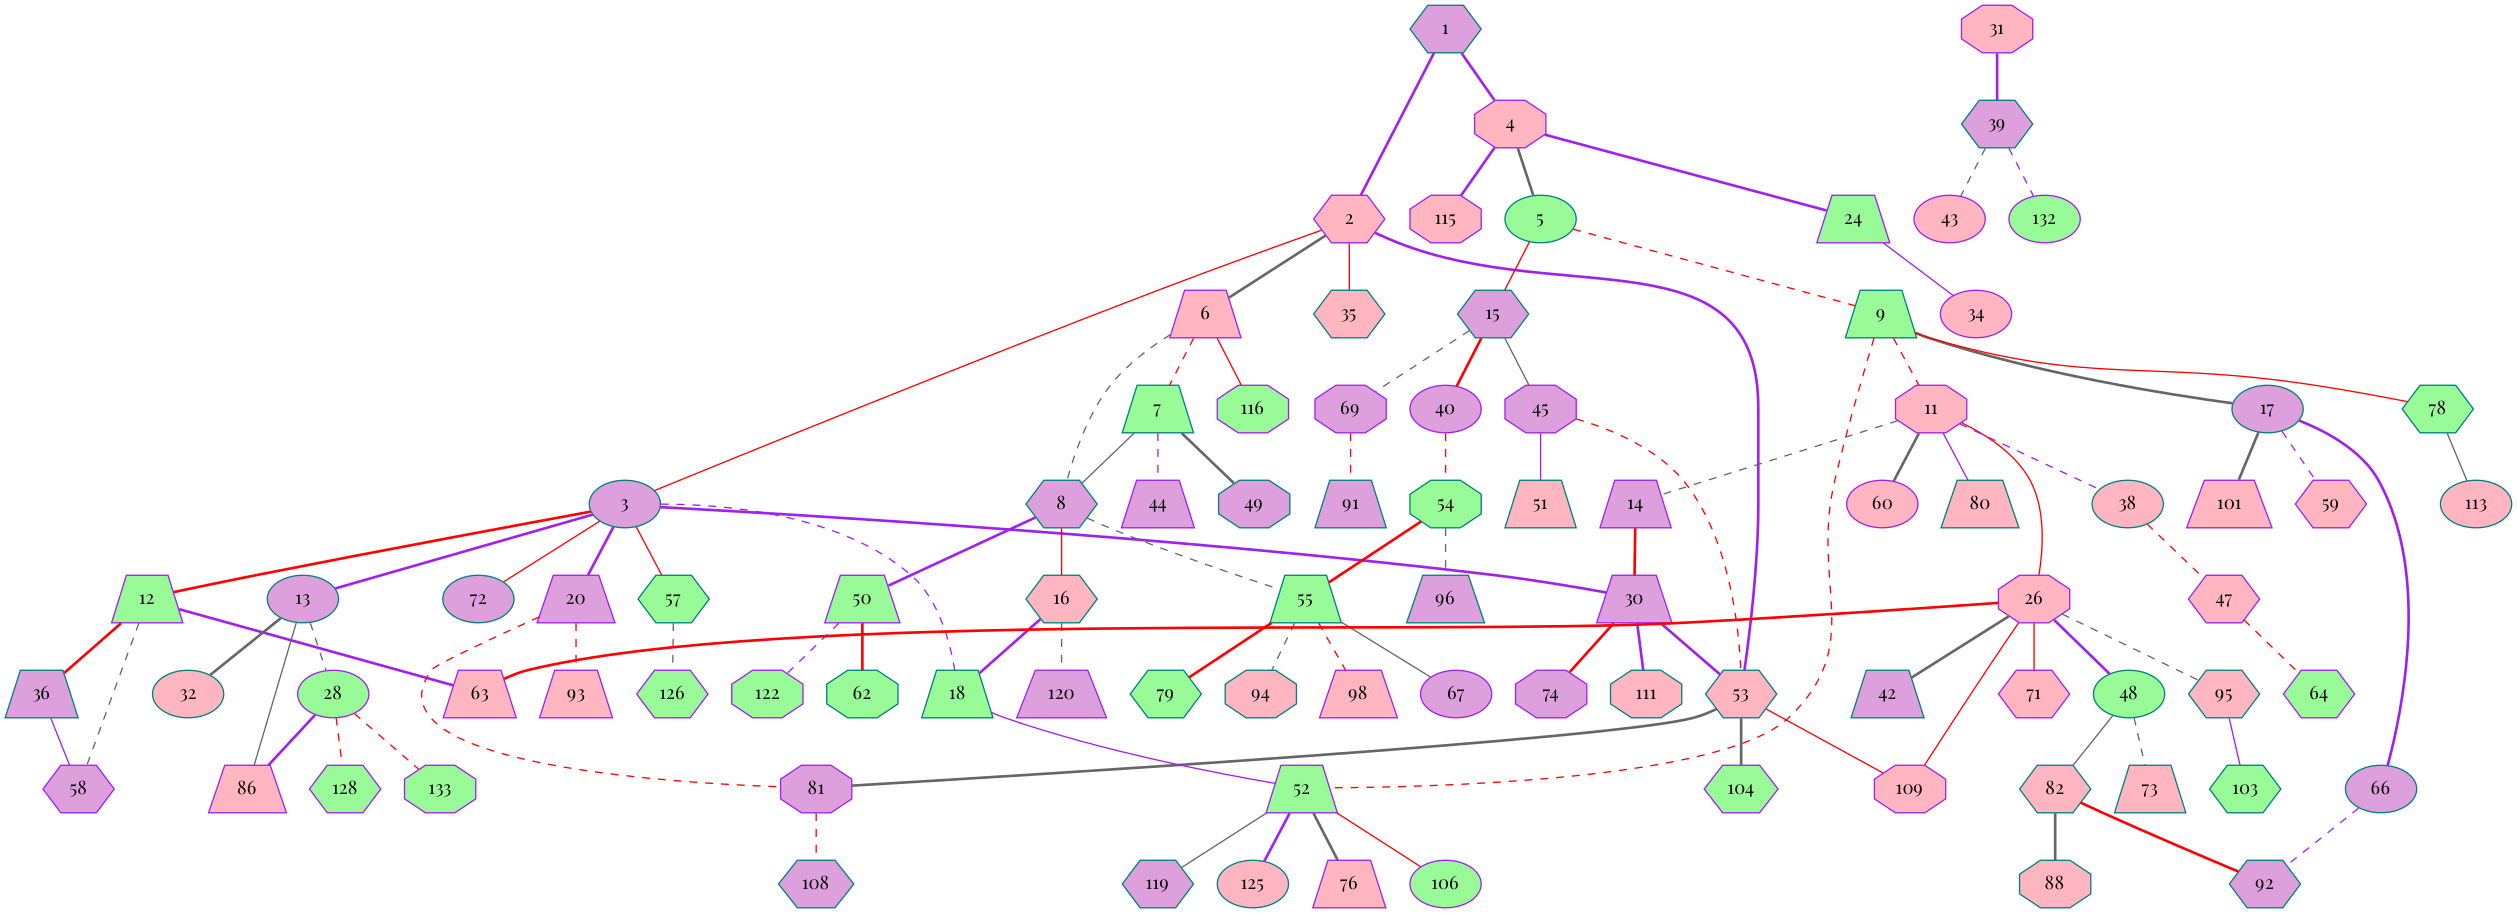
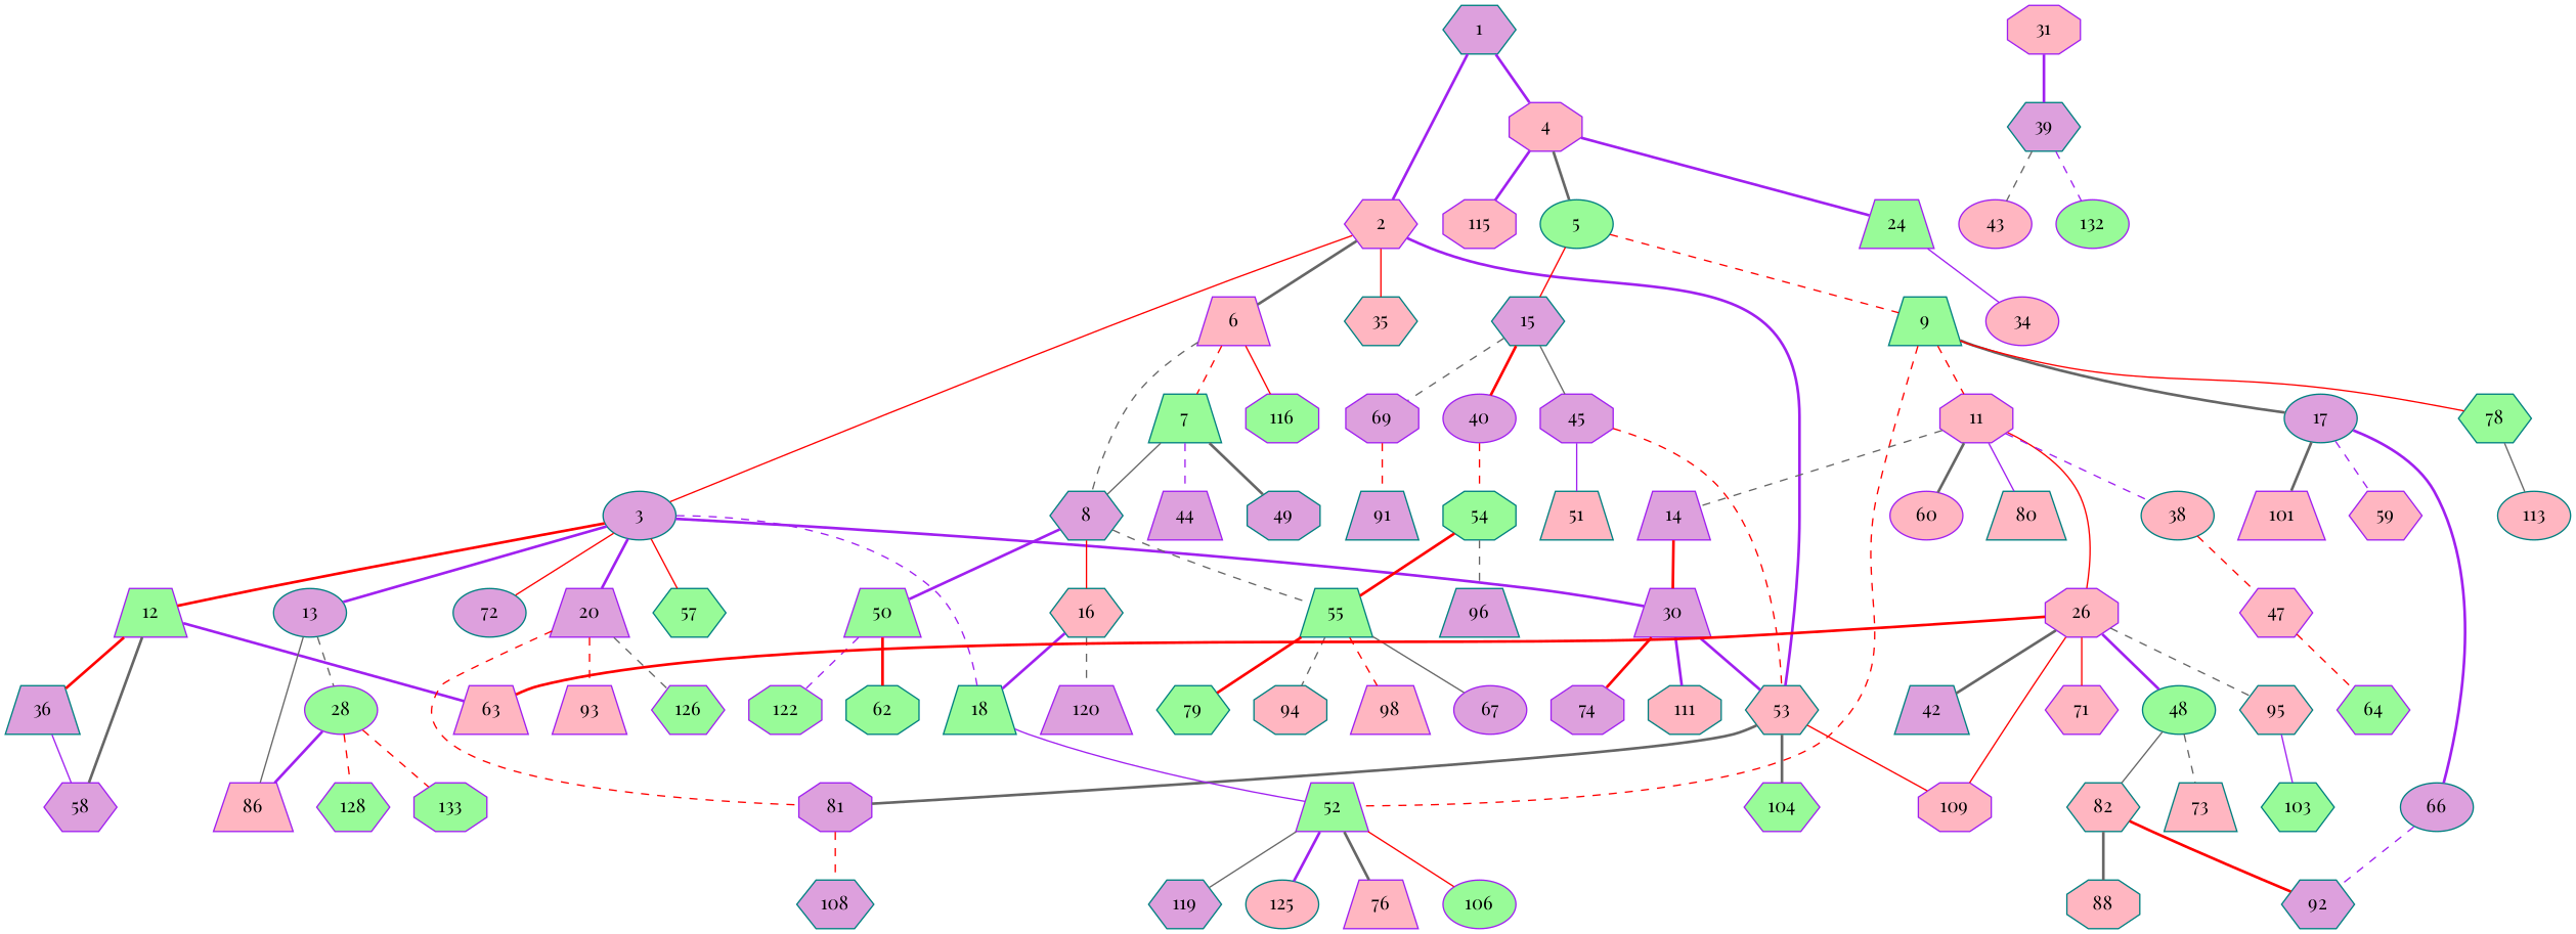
  graph {
    fontname="Playfair Display"
    node [color=purple fillcolor=lightpink fontname="Playfair Display" shape=trapezium style=filled]
    edge [color=red fontname="Playfair Display" style=bold]
    2 [shape=hexagon super="+27"]
    3 [color=teal fillcolor=plum shape=ellipse super="+46"]
    6 [super="+75"]
    35 [color=teal shape=hexagon super="+87"]
    53 [color=teal shape=hexagon super="+102"]
    1 [color=teal fillcolor=plum shape=hexagon]
    4 [shape=octagon]
    5 [color=teal fillcolor=palegreen shape=ellipse]
    24 [fillcolor=palegreen super="+33"]
    115 [shape=octagon]
    12 [fillcolor=palegreen]
    13 [color=teal fillcolor=plum shape=ellipse super="+23"]
    18 [color=teal fillcolor=palegreen super="+41"]
    20 [fillcolor=plum super="+25"]
    30 [fillcolor=plum super="+127"]
    57 [color=teal fillcolor=palegreen shape=hexagon]
    72 [color=teal fillcolor=plum shape=ellipse]
    7 [color=teal fillcolor=palegreen super="+21"]
    8 [color=teal fillcolor=plum shape=hexagon]
    116 [fillcolor=palegreen shape=octagon]
    81 [fillcolor=plum shape=octagon super="+84"]
    109 [shape=octagon super="+114"]
    104 [fillcolor=palegreen shape=hexagon super="+131"]
    36 [color=teal fillcolor=plum super="+100"]
    58 [fillcolor=plum shape=hexagon super="+105"]
    63 [super="+107"]
    28 [fillcolor=palegreen shape=ellipse super="+121"]
-   32 [color=teal shape=ellipse super="+134"]
    86
    52 [fillcolor=palegreen super="+83"]
    93 [super="+130"]
    126 [fillcolor=palegreen shape=hexagon]
    74 [fillcolor=plum shape=octagon]
    111 [color=teal shape=octagon]
    9 [color=teal fillcolor=palegreen super="+10"]
    15 [color=teal fillcolor=plum shape=hexagon super="+22"]
    34 [shape=ellipse super="+65"]
    11 [shape=octagon super="+19"]
    17 [color=teal fillcolor=plum shape=ellipse super="+29"]
    78 [color=teal fillcolor=palegreen shape=hexagon]
    40 [fillcolor=plum shape=ellipse]
    45 [fillcolor=plum shape=octagon super="+61"]
    69 [fillcolor=plum shape=octagon super="+77"]
    31 [shape=octagon super="+68"]
    39 [color=teal fillcolor=plum shape=hexagon super="+89"]
    44 [fillcolor=plum]
    49 [color=teal fillcolor=plum shape=octagon]
    16 [color=teal shape=hexagon super="+37"]
    50 [fillcolor=palegreen super="+90"]
    55 [color=teal fillcolor=palegreen super="+56"]
    120 [fillcolor=plum]
    62 [color=teal fillcolor=palegreen shape=octagon]
    122 [fillcolor=palegreen shape=octagon]
    67 [fillcolor=plum shape=ellipse super="+124"]
    79 [color=teal fillcolor=palegreen shape=hexagon]
    94 [color=teal shape=octagon]
    98
    14 [fillcolor=plum]
    26 [shape=octagon super="+97"]
    38 [color=teal shape=ellipse super="+70"]
    60 [shape=ellipse]
    80 [color=teal]
    59 [shape=hexagon super="+117"]
    66 [color=teal fillcolor=plum shape=ellipse super="+112"]
    101
    76
    106 [fillcolor=palegreen shape=ellipse]
    119 [color=teal fillcolor=plum shape=hexagon]
    125 [color=teal shape=ellipse]
    113 [color=teal shape=ellipse]
    42 [color=teal fillcolor=plum]
    48 [color=teal fillcolor=palegreen shape=ellipse super="+135"]
    71 [shape=hexagon super="+118"]
    95 [color=teal shape=hexagon]
    47 [shape=hexagon]
    128 [fillcolor=palegreen shape=hexagon]
    133 [fillcolor=palegreen shape=octagon]
    54 [color=teal fillcolor=palegreen shape=octagon super="+129"]
    51 [color=teal]
    91 [color=teal fillcolor=plum]
    92 [color=teal fillcolor=plum shape=hexagon]
    108 [color=teal fillcolor=plum shape=hexagon super="+110"]
    73 [color=teal]
    82 [color=teal shape=hexagon super="+85"]
    103 [color=teal fillcolor=palegreen shape=hexagon super="+123"]
    43 [shape=ellipse]
    132 [fillcolor=palegreen shape=ellipse super="+136"]
    64 [fillcolor=palegreen shape=hexagon]
    96 [color=teal fillcolor=plum super="+99"]
    88 [color=teal shape=octagon]
    2 -- 3 [style=solid]
    2 -- 6 [color=gray40]
    2 -- 35 [style=solid]
    2 -- 53 [color=purple]
    3 -- 12
    3 -- 13 [color=purple]
    3 -- 18 [color=purple style=dashed]
    3 -- 20 [color=purple]
    3 -- 30 [color=purple]
    3 -- 57 [style=solid]
    3 -- 72 [style=solid]
    6 -- 7 [style=dashed]
    6 -- 8 [color=gray40 style=dashed]
    6 -- 116 [style=solid]
    53 -- 81 [color=gray40]
    53 -- 109 [style=solid]
    53 -- 104 [color=gray40]
    1 -- 2 [color=purple]
    1 -- 4 [color=purple]
    4 -- 5 [color=gray40]
    4 -- 24 [color=purple]
    4 -- 115 [color=purple]
    5 -- 9 [style=dashed]
    5 -- 15 [style=solid]
    24 -- 34 [color=purple style=solid]
    12 -- 36
-   12 -- 58 [color=gray40 style=dashed]
+   12 -- 58 [color=gray40]
    12 -- 63 [color=purple]
    13 -- 28 [color=gray40 style=dashed]
-   13 -- 32 [color=gray40]
    13 -- 86 [color=gray40 style=solid]
    18 -- 52 [color=purple style=solid]
    20 -- 81 [style=dashed]
    20 -- 93 [style=dashed]
-   57 -- 126 [color=gray40 style=dashed]
+   20 -- 126 [color=gray40 style=dashed]
    30 -- 53 [color=purple]
    30 -- 74
    30 -- 111 [color=purple]
    7 -- 8 [color=gray40 style=solid]
    7 -- 44 [color=purple style=dashed]
    7 -- 49 [color=gray40]
    8 -- 16 [style=solid]
    8 -- 50 [color=purple]
    8 -- 55 [color=gray40 style=dashed]
    81 -- 108 [style=dashed]
    36 -- 58 [color=purple style=solid]
    28 -- 86 [color=purple]
    28 -- 128 [style=dashed]
    28 -- 133 [style=dashed]
    52 -- 76 [color=gray40]
    52 -- 106 [style=solid]
    52 -- 119 [color=gray40 style=solid]
    52 -- 125 [color=purple]
    9 -- 52 [style=dashed]
    9 -- 11 [style=dashed]
    9 -- 17 [color=gray40]
    9 -- 78 [style=solid]
    15 -- 40
    15 -- 45 [color=gray40 style=solid]
    15 -- 69 [color=gray40 style=dashed]
    11 -- 14 [color=gray40 style=dashed]
    11 -- 26 [style=solid]
    11 -- 38 [color=purple style=dashed]
    11 -- 60 [color=gray40]
    11 -- 80 [color=purple style=solid]
    17 -- 59 [color=purple style=dashed]
    17 -- 66 [color=purple]
    17 -- 101 [color=gray40]
    78 -- 113 [color=gray40 style=solid]
    40 -- 54 [style=dashed]
    45 -- 53 [style=dashed]
    45 -- 51 [color=purple style=solid]
    69 -- 91 [style=dashed]
    31 -- 39 [color=purple]
    39 -- 43 [color=gray40 style=dashed]
    39 -- 132 [color=purple style=dashed]
    16 -- 18 [color=purple]
    16 -- 120 [color=gray40 style=dashed]
    50 -- 62
    50 -- 122 [color=purple style=dashed]
    55 -- 67 [color=gray40 style=solid]
    55 -- 79
    55 -- 94 [color=gray40 style=dashed]
    55 -- 98 [style=dashed]
    14 -- 30
    26 -- 109 [style=solid]
    26 -- 63
    26 -- 42 [color=gray40]
    26 -- 48 [color=purple]
    26 -- 71 [style=solid]
    26 -- 95 [color=gray40 style=dashed]
    38 -- 47 [style=dashed]
    66 -- 92 [color=purple style=dashed]
    48 -- 73 [color=gray40 style=dashed]
    48 -- 82 [color=gray40 style=solid]
    95 -- 103 [color=purple style=solid]
    47 -- 64 [style=dashed]
    54 -- 55
    54 -- 96 [color=gray40 style=dashed]
    82 -- 92
    82 -- 88 [color=gray40]
  }
